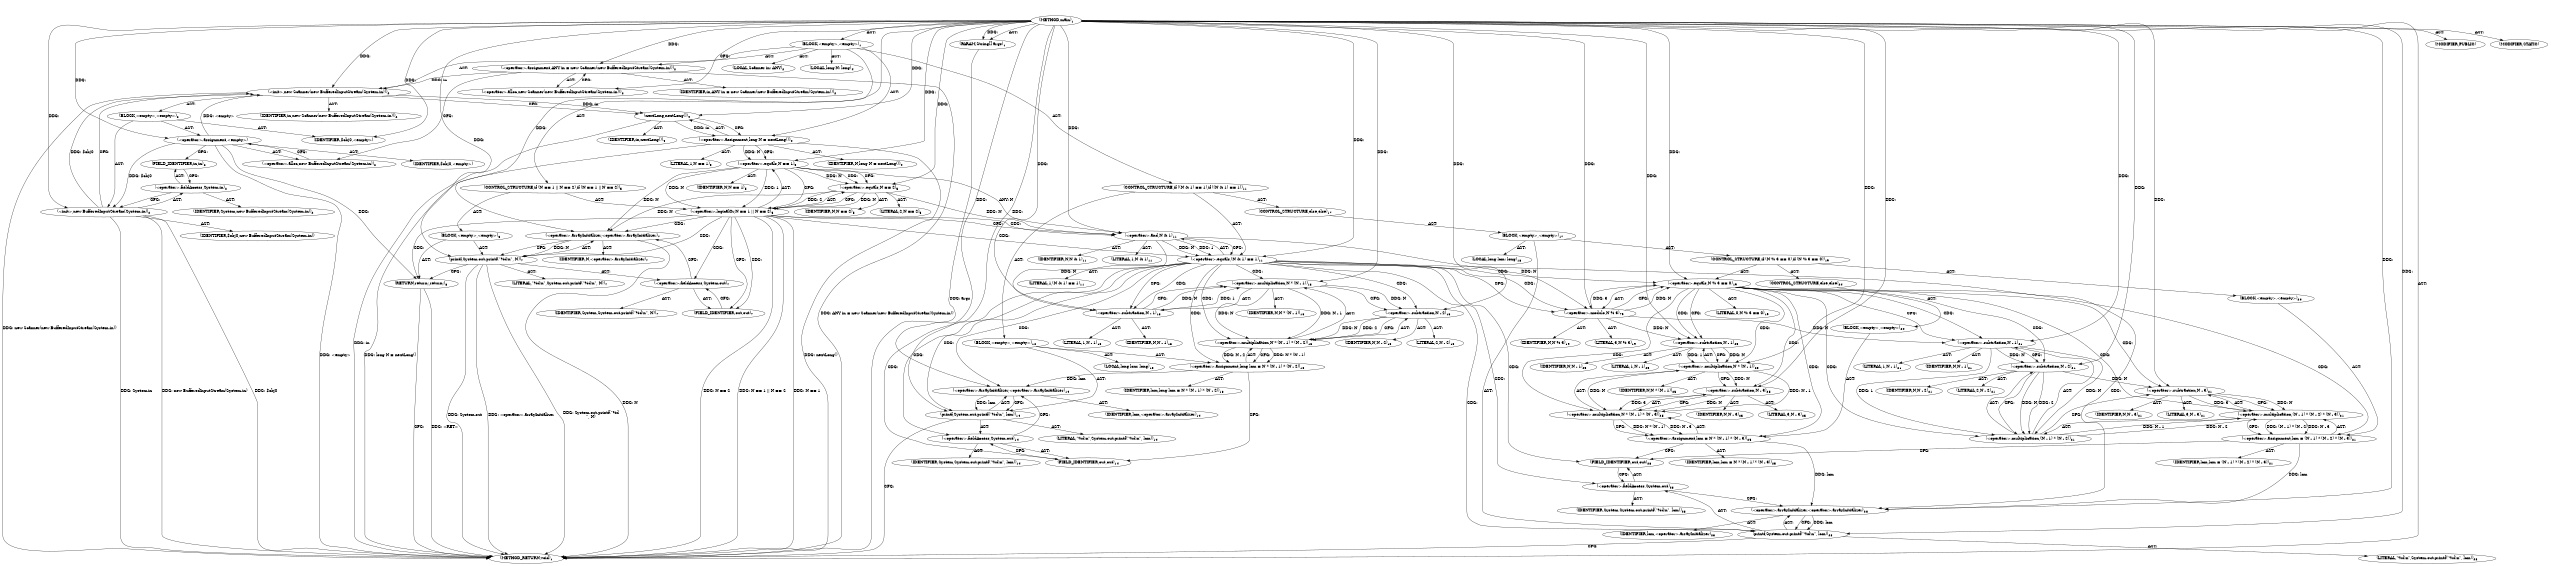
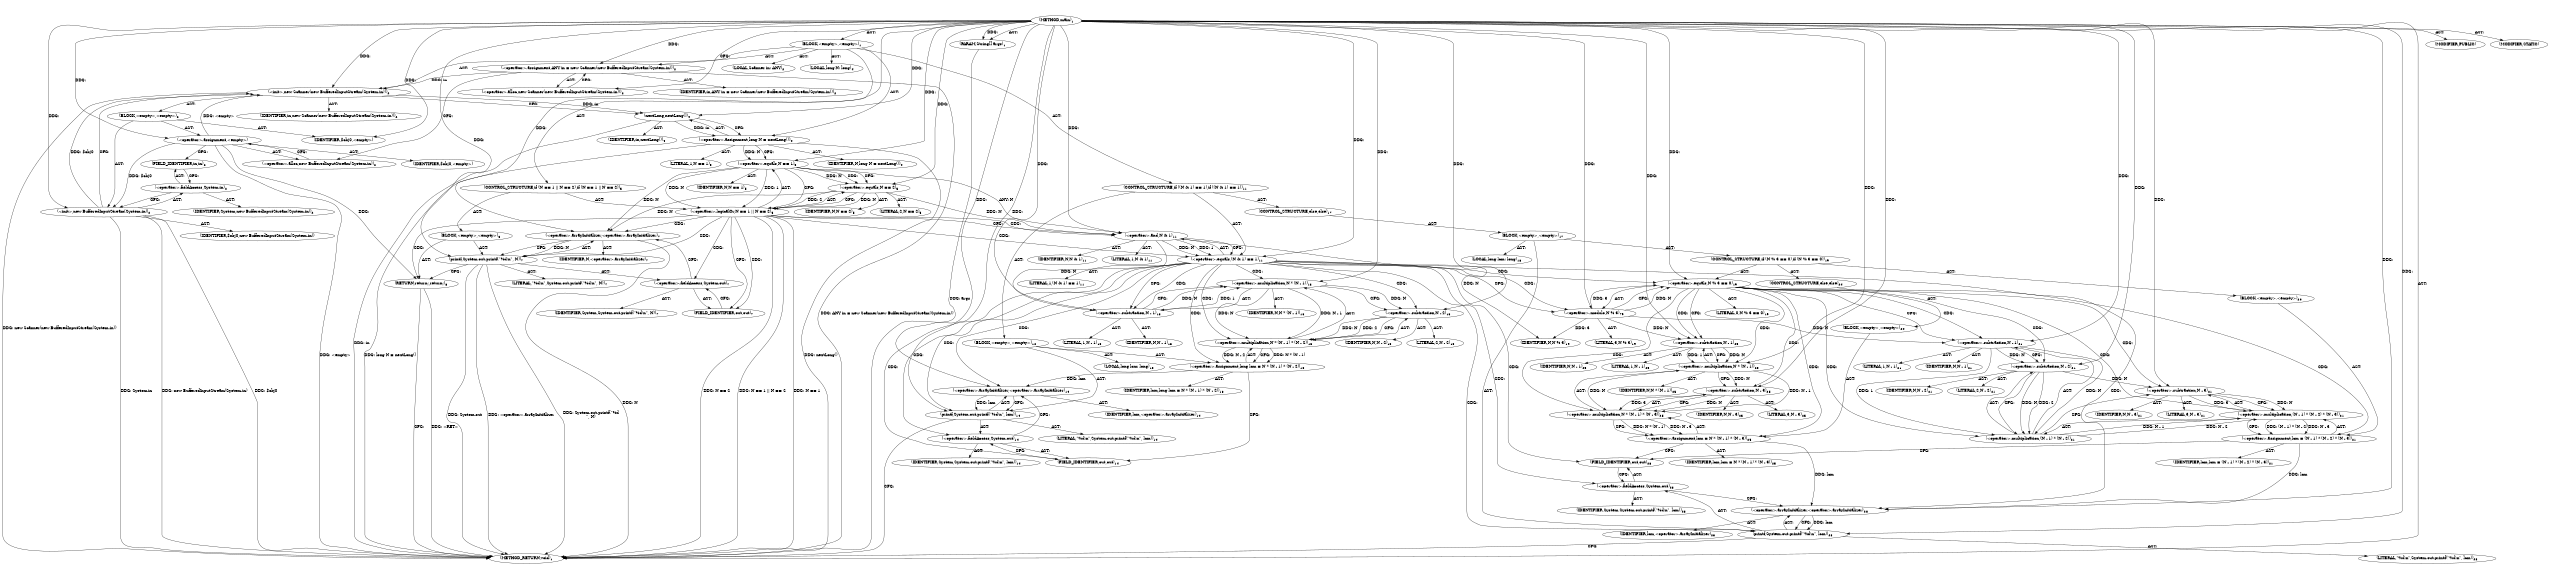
  digraph {
    n1 [label=<(METHOD,main)<SUB>1</SUB>>]
    n2 [label=<(PARAM,String[] args)<SUB>1</SUB>>]
    n3 [label=<(BLOCK,&lt;empty&gt;,&lt;empty&gt;)<SUB>1</SUB>>]
    n4 [label=<(&lt;operator&gt;.assignment,ANY in = new Scanner(new BufferedInputStream(System.in)))<SUB>2</SUB>>]
    n5 [label=<(&lt;operator&gt;.alloc,new Scanner(new BufferedInputStream(System.in)))<SUB>2</SUB>>]
    n6 [label=<(&lt;init&gt;,new Scanner(new BufferedInputStream(System.in)))<SUB>2</SUB>>]
    n7 [label=<(&lt;operator&gt;.assignment,&lt;empty&gt;)>]
    n8 [label=<(&lt;init&gt;,new BufferedInputStream(System.in))<SUB>2</SUB>>]
    n9 [label=<(IDENTIFIER,$obj0,&lt;empty&gt;)>]
    n10 [label=<(nextLong,nextLong())<SUB>4</SUB>>]
    n11 [label=<(&lt;operator&gt;.equals,N == 1)<SUB>5</SUB>>]
    n12 [label=<(&lt;operator&gt;.equals,N == 2)<SUB>5</SUB>>]
    n13 [label=<(printf,System.out.printf(&quot;%d\n&quot;, N))<SUB>7</SUB>>]
    n14 [label=<(&lt;operator&gt;.arrayInitializer,&lt;operator&gt;.arrayInitializer)<SUB>7</SUB>>]
    n15 [label=<(&lt;operator&gt;.equals,(N &amp; 1) == 1)<SUB>11</SUB>>]
    n16 [label=<(&lt;operator&gt;.and,N &amp; 1)<SUB>11</SUB>>]
    n17 [label=<(&lt;operator&gt;.multiplication,N * (N - 1))<SUB>13</SUB>>]
    n18 [label=<(&lt;operator&gt;.subtraction,N - 1)<SUB>13</SUB>>]
    n19 [label=<(&lt;operator&gt;.subtraction,N - 2)<SUB>13</SUB>>]
    n20 [label=<(printf,System.out.printf(&quot;%d\n&quot;, lcm))<SUB>14</SUB>>]
    n21 [label=<(&lt;operator&gt;.arrayInitializer,&lt;operator&gt;.arrayInitializer)<SUB>14</SUB>>]
    n22 [label=<(&lt;operator&gt;.equals,N % 3 == 0)<SUB>19</SUB>>]
    n23 [label=<(&lt;operator&gt;.modulo,N % 3)<SUB>79</SUB>>]
    n24 [label=<(&lt;operator&gt;.subtraction,N - 1)<SUB>21</SUB>>]
    n25 [label=<(&lt;operator&gt;.subtraction,N - 2)<SUB>21</SUB>>]
    n26 [label=<(&lt;operator&gt;.subtraction,N - 3)<SUB>21</SUB>>]
    n27 [label=<(&lt;operator&gt;.multiplication,N * (N - 1))<SUB>25</SUB>>]
    n28 [label=<(&lt;operator&gt;.subtraction,N - 1)<SUB>25</SUB>>]
    n29 [label=<(&lt;operator&gt;.subtraction,N - 3)<SUB>25</SUB>>]
    n30 [label=<(printf,System.out.printf(&quot;%d\n&quot;, lcm))<SUB>28</SUB>>]
    n31 [label=<(&lt;operator&gt;.arrayInitializer,&lt;operator&gt;.arrayInitializer)<SUB>28</SUB>>]
    n32 [label=<(MODIFIER,PUBLIC)>]
    n33 [label=<(MODIFIER,STATIC)>]
    n34 [label=<(METHOD_RETURN,void)<SUB>1</SUB>>]
    n35 [label=<(LOCAL,Scanner in: ANY)<SUB>2</SUB>>]
    n36 [label=<(LOCAL,long N: long)<SUB>4</SUB>>]
    n37 [label=<(&lt;operator&gt;.assignment,long N = nextLong())<SUB>4</SUB>>]
    n38 [label=<(CONTROL_STRUCTURE,if (N == 1 || N == 2),if (N == 1 || N == 2))<SUB>5</SUB>>]
    n39 [label=<(CONTROL_STRUCTURE,if ((N &amp; 1) == 1),if ((N &amp; 1) == 1))<SUB>11</SUB>>]
    n40 [label=<(IDENTIFIER,in,ANY in = new Scanner(new BufferedInputStream(System.in)))<SUB>2</SUB>>]
    n41 [label=<(&lt;operator&gt;.alloc,new BufferedInputStream(System.in))<SUB>2</SUB>>]
    n42 [label=<(IDENTIFIER,in,new Scanner(new BufferedInputStream(System.in)))<SUB>2</SUB>>]
    n43 [label=<(BLOCK,&lt;empty&gt;,&lt;empty&gt;)<SUB>2</SUB>>]
    n44 [label=<(RETURN,return;,return;)<SUB>8</SUB>>]
    n45 [label=<(IDENTIFIER,$obj0,&lt;empty&gt;)>]
    n46 [label=<(FIELD_IDENTIFIER,in,in)<SUB>2</SUB>>]
    n47 [label=<(IDENTIFIER,$obj0,new BufferedInputStream(System.in))>]
    n48 [label=<(&lt;operator&gt;.fieldAccess,System.in)<SUB>2</SUB>>]
    n49 [label=<(IDENTIFIER,in,nextLong())<SUB>4</SUB>>]
    n50 [label=<(&lt;operator&gt;.logicalOr,N == 1 || N == 2)<SUB>5</SUB>>]
    n51 [label=<(IDENTIFIER,N,N == 1)<SUB>5</SUB>>]
    n52 [label=<(IDENTIFIER,N,N == 2)<SUB>5</SUB>>]
    n53 [label=<(LITERAL,2,N == 2)<SUB>5</SUB>>]
    n54 [label=<(&lt;operator&gt;.fieldAccess,System.out)<SUB>7</SUB>>]
    n55 [label=<(LITERAL,&quot;%d\n&quot;,System.out.printf(&quot;%d\n&quot;, N))<SUB>7</SUB>>]
    n56 [label=<(IDENTIFIER,N,&lt;operator&gt;.arrayInitializer)<SUB>7</SUB>>]
    n57 [label=<(LITERAL,1,(N &amp; 1) == 1)<SUB>11</SUB>>]
    n58 [label=<(&lt;operator&gt;.assignment,long lcm = N * (N - 1) * (N - 2))<SUB>13</SUB>>]
    n59 [label=<(&lt;operator&gt;.multiplication,N * (N - 1) * (N - 2))<SUB>13</SUB>>]
    n60 [label=<(&lt;operator&gt;.fieldAccess,System.out)<SUB>14</SUB>>]
    n61 [label=<(FIELD_IDENTIFIER,out,out)<SUB>14</SUB>>]
    n62 [label=<(&lt;operator&gt;.fieldAccess,System.out)<SUB>28</SUB>>]
    n63 [label=<(FIELD_IDENTIFIER,out,out)<SUB>28</SUB>>]
    n64 [label=<(IDENTIFIER,N,N &amp; 1)<SUB>11</SUB>>]
    n65 [label=<(LITERAL,1,N &amp; 1)<SUB>11</SUB>>]
    n66 [label=<(IDENTIFIER,N,N * (N - 1))<SUB>13</SUB>>]
    n67 [label=<(IDENTIFIER,N,N - 1)<SUB>13</SUB>>]
    n68 [label=<(LITERAL,1,N - 1)<SUB>13</SUB>>]
    n69 [label=<(IDENTIFIER,N,N - 2)<SUB>13</SUB>>]
    n70 [label=<(LITERAL,2,N - 2)<SUB>13</SUB>>]
    n71 [label=<(LITERAL,&quot;%d\n&quot;,System.out.printf(&quot;%d\n&quot;, lcm))<SUB>14</SUB>>]
    n72 [label=<(IDENTIFIER,lcm,&lt;operator&gt;.arrayInitializer)<SUB>14</SUB>>]
    n73 [label=<(LITERAL,0,N % 3 == 0)<SUB>19</SUB>>]
    n74 [label=<(&lt;operator&gt;.assignment,lcm = (N - 1) * (N - 2) * (N - 3))<SUB>21</SUB>>]
    n75 [label=<(&lt;operator&gt;.multiplication,(N - 1) * (N - 2) * (N - 3))<SUB>21</SUB>>]
    n76 [label=<(&lt;operator&gt;.multiplication,(N - 1) * (N - 2))<SUB>21</SUB>>]
    n77 [label=<(&lt;operator&gt;.assignment,lcm = N * (N - 1) * (N - 3))<SUB>25</SUB>>]
    n78 [label=<(&lt;operator&gt;.multiplication,N * (N - 1) * (N - 3))<SUB>25</SUB>>]
    n79 [label=<(IDENTIFIER,N,N % 3)<SUB>19</SUB>>]
    n80 [label=<(LITERAL,3,N % 3)<SUB>19</SUB>>]
    n81 [label=<(IDENTIFIER,N,N - 1)<SUB>21</SUB>>]
    n82 [label=<(LITERAL,1,N - 1)<SUB>21</SUB>>]
    n83 [label=<(IDENTIFIER,N,N - 2)<SUB>21</SUB>>]
    n84 [label=<(LITERAL,2,N - 2)<SUB>21</SUB>>]
    n85 [label=<(IDENTIFIER,N,N - 3)<SUB>21</SUB>>]
    n86 [label=<(LITERAL,3,N - 3)<SUB>21</SUB>>]
    n87 [label=<(IDENTIFIER,N,N * (N - 1))<SUB>25</SUB>>]
    n88 [label=<(IDENTIFIER,N,N - 1)<SUB>25</SUB>>]
    n89 [label=<(LITERAL,1,N - 1)<SUB>25</SUB>>]
    n90 [label=<(IDENTIFIER,N,N - 3)<SUB>25</SUB>>]
    n91 [label=<(LITERAL,3,N - 3)<SUB>25</SUB>>]
    n92 [label=<(LITERAL,&quot;%d\n&quot;,System.out.printf(&quot;%d\n&quot;, lcm))<SUB>28</SUB>>]
    n93 [label=<(IDENTIFIER,lcm,&lt;operator&gt;.arrayInitializer)<SUB>28</SUB>>]
    n94 [label=<(IDENTIFIER,N,long N = nextLong())<SUB>4</SUB>>]
    n95 [label=<(LITERAL,1,N == 1)<SUB>5</SUB>>]
    n96 [label=<(BLOCK,&lt;empty&gt;,&lt;empty&gt;)<SUB>6</SUB>>]
    n97 [label=<(BLOCK,&lt;empty&gt;,&lt;empty&gt;)<SUB>12</SUB>>]
    n98 [label=<(CONTROL_STRUCTURE,else,else)<SUB>17</SUB>>]
    n99 [label=<(IDENTIFIER,System,new BufferedInputStream(System.in))<SUB>2</SUB>>]
    n100 [label=<(FIELD_IDENTIFIER,out,out)<SUB>7</SUB>>]
    n101 [label=<(IDENTIFIER,System,System.out.printf(&quot;%d\n&quot;, N))<SUB>7</SUB>>]
    n102 [label=<(LOCAL,long lcm: long)<SUB>13</SUB>>]
    n103 [label=<(BLOCK,&lt;empty&gt;,&lt;empty&gt;)<SUB>17</SUB>>]
    n104 [label=<(IDENTIFIER,lcm,long lcm = N * (N - 1) * (N - 2))<SUB>13</SUB>>]
    n105 [label=<(IDENTIFIER,System,System.out.printf(&quot;%d\n&quot;, lcm))<SUB>14</SUB>>]
    n106 [label=<(IDENTIFIER,System,System.out.printf(&quot;%d\n&quot;, lcm))<SUB>28</SUB>>]
    n107 [label=<(LOCAL,long lcm: long)<SUB>18</SUB>>]
    n108 [label=<(CONTROL_STRUCTURE,if (N % 3 == 0),if (N % 3 == 0))<SUB>19</SUB>>]
    n109 [label=<(BLOCK,&lt;empty&gt;,&lt;empty&gt;)<SUB>20</SUB>>]
    n110 [label=<(CONTROL_STRUCTURE,else,else)<SUB>24</SUB>>]
    n111 [label=<(BLOCK,&lt;empty&gt;,&lt;empty&gt;)<SUB>24</SUB>>]
    n112 [label=<(IDENTIFIER,lcm,lcm = (N - 1) * (N - 2) * (N - 3))<SUB>21</SUB>>]
    n113 [label=<(IDENTIFIER,lcm,lcm = N * (N - 1) * (N - 3))<SUB>25</SUB>>]
    n1 -> n2 [label="AST: "]
    n1 -> n2 [label="DDG: "]
    n1 -> n3 [label="AST: "]
    n1 -> n4 [label="DDG: "]
    n1 -> n5 [label="CFG: "]
    n1 -> n6 [label="DDG: "]
    n1 -> n7 [label="DDG: "]
    n1 -> n8 [label="DDG: "]
    n1 -> n9 [label="DDG: "]
    n1 -> n10 [label="DDG: "]
    n1 -> n11 [label="DDG: "]
    n1 -> n12 [label="DDG: "]
    n1 -> n13 [label="DDG: "]
    n1 -> n14 [label="DDG: "]
    n1 -> n15 [label="DDG: "]
    n1 -> n16 [label="DDG: "]
    n1 -> n17 [label="DDG: "]
    n1 -> n18 [label="DDG: "]
    n1 -> n19 [label="DDG: "]
    n1 -> n20 [label="DDG: "]
    n1 -> n21 [label="DDG: "]
    n1 -> n22 [label="DDG: "]
    n1 -> n23 [label="DDG: "]
    n1 -> n24 [label="DDG: "]
    n1 -> n25 [label="DDG: "]
    n1 -> n26 [label="DDG: "]
    n1 -> n27 [label="DDG: "]
    n1 -> n28 [label="DDG: "]
    n1 -> n29 [label="DDG: "]
    n1 -> n30 [label="DDG: "]
    n1 -> n31 [label="DDG: "]
    n1 -> n32 [label="AST: "]
    n1 -> n33 [label="AST: "]
    n1 -> n34 [label="AST: "]
    n2 -> n34 [label="DDG: args"]
    n3 -> n4 [label="AST: "]
    n3 -> n6 [label="AST: "]
    n3 -> n35 [label="AST: "]
    n3 -> n36 [label="AST: "]
    n3 -> n37 [label="AST: "]
    n3 -> n38 [label="AST: "]
    n3 -> n39 [label="AST: "]
    n4 -> n5 [label="AST: "]
    n4 -> n6 [label="DDG: in"]
    n4 -> n34 [label="DDG: ANY in = new Scanner(new BufferedInputStream(System.in))"]
    n4 -> n40 [label="AST: "]
    n4 -> n41 [label="CFG: "]
    n5 -> n4 [label="CFG: "]
    n6 -> n10 [label="CFG: "]
    n6 -> n10 [label="DDG: in"]
    n6 -> n34 [label="DDG: new Scanner(new BufferedInputStream(System.in))"]
    n6 -> n42 [label="AST: "]
    n6 -> n43 [label="AST: "]
    n7 -> n6 [label="DDG: &lt;empty&gt;"]
    n7 -> n8 [label="DDG: $obj0"]
    n7 -> n34 [label="DDG: &lt;empty&gt;"]
    n7 -> n41 [label="AST: "]
    n7 -> n44 [label="DDG: "]
    n7 -> n45 [label="AST: "]
    n7 -> n46 [label="CFG: "]
    n8 -> n6 [label="CFG: "]
    n8 -> n6 [label="DDG: $obj0"]
    n8 -> n34 [label="DDG: $obj0"]
    n8 -> n34 [label="DDG: System.in"]
    n8 -> n34 [label="DDG: new BufferedInputStream(System.in)"]
    n8 -> n47 [label="AST: "]
    n8 -> n48 [label="AST: "]
    n10 -> n34 [label="DDG: in"]
    n10 -> n37 [label="CFG: "]
    n10 -> n37 [label="DDG: in"]
    n10 -> n49 [label="AST: "]
    n11 -> n12 [label="CFG: "]
    n11 -> n12 [label="DDG: N"]
    n11 -> n12 [label="CDG: "]
    n11 -> n14 [label="DDG: N"]
    n11 -> n16 [label="ANY: N"]
    n11 -> n50 [label="CFG: "]
    n11 -> n50 [label="DDG: N"]
    n11 -> n50 [label="DDG: 1"]
    n11 -> n51 [label="AST: "]
    n12 -> n14 [label="DDG: N"]
    n12 -> n16 [label="DDG: N"]
    n12 -> n50 [label="CFG: "]
    n12 -> n50 [label="DDG: N"]
    n12 -> n50 [label="DDG: 2"]
    n12 -> n52 [label="AST: "]
    n12 -> n53 [label="AST: "]
    n13 -> n14 [label="AST: "]
    n13 -> n34 [label="DDG: System.out"]
    n13 -> n34 [label="DDG: &lt;operator&gt;.arrayInitializer"]
    n13 -> n34 [label="DDG: System.out.printf(&quot;%d\n&quot;, N)"]
    n13 -> n44 [label="CFG: "]
    n13 -> n54 [label="AST: "]
    n13 -> n55 [label="AST: "]
    n14 -> n13 [label="CFG: "]
    n14 -> n13 [label="DDG: N"]
    n14 -> n34 [label="DDG: N"]
    n14 -> n56 [label="AST: "]
    n15 -> n16 [label="AST: "]
    n15 -> n17 [label="CDG: "]
    n15 -> n18 [label="CFG: "]
    n15 -> n18 [label="CDG: "]
    n15 -> n19 [label="CDG: "]
    n15 -> n20 [label="CDG: "]
    n15 -> n21 [label="CDG: "]
    n15 -> n22 [label="CDG: "]
    n15 -> n23 [label="CFG: "]
    n15 -> n23 [label="CDG: "]
    n15 -> n30 [label="CDG: "]
    n15 -> n31 [label="CDG: "]
    n15 -> n57 [label="AST: "]
    n15 -> n58 [label="CDG: "]
    n15 -> n59 [label="CDG: "]
    n15 -> n60 [label="CDG: "]
    n15 -> n61 [label="CDG: "]
    n15 -> n62 [label="CDG: "]
    n15 -> n63 [label="CDG: "]
    n16 -> n15 [label="CFG: "]
    n16 -> n15 [label="DDG: N"]
    n16 -> n15 [label="DDG: 1"]
    n16 -> n18 [label="DDG: N"]
-   n16 -> n23 [label="DDG: N"]
+   n16 -> n79 [label="DDG: N"]
    n16 -> n64 [label="AST: "]
    n16 -> n65 [label="AST: "]
    n17 -> n18 [label="AST: "]
    n17 -> n19 [label="CFG: "]
    n17 -> n19 [label="DDG: N"]
    n17 -> n59 [label="DDG: N"]
    n17 -> n59 [label="DDG: N - 1"]
    n17 -> n66 [label="AST: "]
    n18 -> n17 [label="CFG: "]
    n18 -> n17 [label="DDG: N"]
    n18 -> n17 [label="DDG: 1"]
    n18 -> n67 [label="AST: "]
    n18 -> n68 [label="AST: "]
    n19 -> n59 [label="CFG: "]
    n19 -> n59 [label="DDG: N"]
    n19 -> n59 [label="DDG: 2"]
    n19 -> n69 [label="AST: "]
    n19 -> n70 [label="AST: "]
    n20 -> n21 [label="AST: "]
    n20 -> n34 [label="CFG: "]
    n20 -> n60 [label="AST: "]
    n20 -> n71 [label="AST: "]
    n21 -> n20 [label="CFG: "]
    n21 -> n20 [label="DDG: lcm"]
    n21 -> n72 [label="AST: "]
    n22 -> n23 [label="AST: "]
    n22 -> n24 [label="CFG: "]
    n22 -> n24 [label="CDG: "]
    n22 -> n25 [label="CDG: "]
    n22 -> n26 [label="CDG: "]
    n22 -> n27 [label="CDG: "]
    n22 -> n28 [label="CFG: "]
    n22 -> n28 [label="CDG: "]
    n22 -> n29 [label="CDG: "]
    n22 -> n73 [label="AST: "]
    n22 -> n74 [label="CDG: "]
    n22 -> n75 [label="CDG: "]
    n22 -> n76 [label="CDG: "]
    n22 -> n77 [label="CDG: "]
    n22 -> n78 [label="CDG: "]
    n23 -> n22 [label="CFG: "]
    n23 -> n22 [label="DDG: N"]
    n23 -> n22 [label="DDG: 3"]
    n23 -> n24 [label="DDG: N"]
    n23 -> n28 [label="DDG: N"]
-   n23 -> n79 [label="AST: "]
+   n23 -> n79 [label="DDG: 3"]
    n23 -> n80 [label="AST: "]
    n24 -> n25 [label="CFG: "]
    n24 -> n25 [label="DDG: N"]
    n24 -> n76 [label="DDG: N"]
    n24 -> n76 [label="DDG: 1"]
    n24 -> n81 [label="AST: "]
    n24 -> n82 [label="AST: "]
    n25 -> n26 [label="DDG: N"]
    n25 -> n76 [label="CFG: "]
    n25 -> n76 [label="DDG: N"]
    n25 -> n76 [label="DDG: 2"]
    n25 -> n83 [label="AST: "]
    n25 -> n84 [label="AST: "]
    n26 -> n75 [label="CFG: "]
    n26 -> n75 [label="DDG: N"]
    n26 -> n75 [label="DDG: 3"]
    n26 -> n85 [label="AST: "]
    n26 -> n86 [label="AST: "]
    n27 -> n28 [label="AST: "]
    n27 -> n29 [label="CFG: "]
    n27 -> n29 [label="DDG: N"]
    n27 -> n78 [label="DDG: N"]
    n27 -> n78 [label="DDG: N - 1"]
    n27 -> n87 [label="AST: "]
    n28 -> n27 [label="CFG: "]
    n28 -> n27 [label="DDG: N"]
    n28 -> n27 [label="DDG: 1"]
    n28 -> n88 [label="AST: "]
    n28 -> n89 [label="AST: "]
    n29 -> n78 [label="CFG: "]
    n29 -> n78 [label="DDG: N"]
    n29 -> n78 [label="DDG: 3"]
    n29 -> n90 [label="AST: "]
    n29 -> n91 [label="AST: "]
    n30 -> n31 [label="AST: "]
    n30 -> n34 [label="CFG: "]
    n30 -> n62 [label="AST: "]
    n30 -> n92 [label="AST: "]
    n31 -> n30 [label="CFG: "]
    n31 -> n30 [label="DDG: lcm"]
    n31 -> n93 [label="AST: "]
    n37 -> n10 [label="AST: "]
    n37 -> n11 [label="CFG: "]
    n37 -> n11 [label="DDG: N"]
    n37 -> n34 [label="DDG: nextLong()"]
    n37 -> n34 [label="DDG: long N = nextLong()"]
    n37 -> n94 [label="AST: "]
    n37 -> n95 [label="AST: "]
    n38 -> n50 [label="AST: "]
    n38 -> n96 [label="AST: "]
    n39 -> n15 [label="AST: "]
    n39 -> n97 [label="AST: "]
    n39 -> n98 [label="AST: "]
    n41 -> n7 [label="CFG: "]
    n43 -> n7 [label="AST: "]
    n43 -> n8 [label="AST: "]
    n43 -> n9 [label="AST: "]
    n44 -> n34 [label="CFG: "]
    n44 -> n34 [label="DDG: &lt;RET&gt;"]
    n46 -> n48 [label="CFG: "]
    n48 -> n8 [label="CFG: "]
    n48 -> n46 [label="AST: "]
    n48 -> n99 [label="AST: "]
    n50 -> n11 [label="AST: "]
    n50 -> n12 [label="AST: "]
    n50 -> n13 [label="CDG: "]
    n50 -> n14 [label="CDG: "]
    n50 -> n15 [label="CDG: "]
    n50 -> n16 [label="CFG: "]
    n50 -> n16 [label="CDG: "]
    n50 -> n34 [label="DDG: N == 1"]
    n50 -> n34 [label="DDG: N == 2"]
    n50 -> n34 [label="DDG: N == 1 || N == 2"]
    n50 -> n44 [label="CDG: "]
    n50 -> n54 [label="CDG: "]
    n50 -> n100 [label="CFG: "]
    n50 -> n100 [label="CDG: "]
    n54 -> n14 [label="CFG: "]
    n54 -> n100 [label="AST: "]
    n54 -> n101 [label="AST: "]
    n58 -> n21 [label="DDG: lcm"]
    n58 -> n59 [label="AST: "]
    n58 -> n61 [label="CFG: "]
    n58 -> n104 [label="AST: "]
    n59 -> n17 [label="AST: "]
    n59 -> n19 [label="AST: "]
    n59 -> n58 [label="CFG: "]
    n59 -> n58 [label="DDG: N * (N - 1)"]
    n59 -> n58 [label="DDG: N - 2"]
    n60 -> n21 [label="CFG: "]
    n60 -> n61 [label="AST: "]
    n60 -> n105 [label="AST: "]
    n61 -> n60 [label="CFG: "]
    n62 -> n31 [label="CFG: "]
    n62 -> n63 [label="AST: "]
    n62 -> n106 [label="AST: "]
    n63 -> n62 [label="CFG: "]
    n74 -> n31 [label="DDG: lcm"]
    n74 -> n63 [label="CFG: "]
    n74 -> n75 [label="AST: "]
    n74 -> n112 [label="AST: "]
    n75 -> n26 [label="AST: "]
    n75 -> n74 [label="CFG: "]
    n75 -> n74 [label="DDG: (N - 1) * (N - 2)"]
    n75 -> n74 [label="DDG: N - 3"]
    n75 -> n76 [label="AST: "]
    n76 -> n24 [label="AST: "]
    n76 -> n25 [label="AST: "]
    n76 -> n26 [label="CFG: "]
    n76 -> n75 [label="DDG: N - 1"]
    n76 -> n75 [label="DDG: N - 2"]
    n77 -> n31 [label="DDG: lcm"]
    n77 -> n63 [label="CFG: "]
    n77 -> n78 [label="AST: "]
    n77 -> n113 [label="AST: "]
    n78 -> n27 [label="AST: "]
    n78 -> n29 [label="AST: "]
    n78 -> n77 [label="CFG: "]
    n78 -> n77 [label="DDG: N * (N - 1)"]
    n78 -> n77 [label="DDG: N - 3"]
    n96 -> n13 [label="AST: "]
    n96 -> n44 [label="AST: "]
    n97 -> n20 [label="AST: "]
    n97 -> n58 [label="AST: "]
    n97 -> n102 [label="AST: "]
    n98 -> n103 [label="AST: "]
    n100 -> n54 [label="CFG: "]
    n103 -> n30 [label="AST: "]
    n103 -> n107 [label="AST: "]
    n103 -> n108 [label="AST: "]
    n108 -> n22 [label="AST: "]
    n108 -> n109 [label="AST: "]
    n108 -> n110 [label="AST: "]
    n109 -> n74 [label="AST: "]
    n110 -> n111 [label="AST: "]
    n111 -> n77 [label="AST: "]
  }
